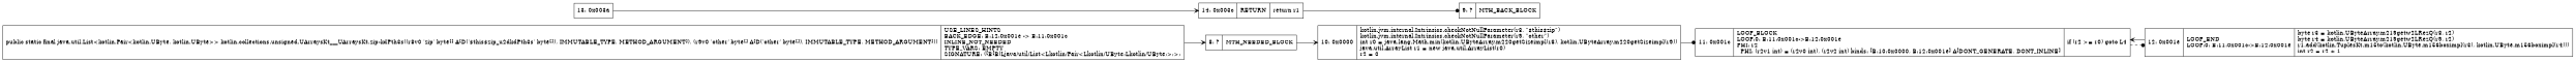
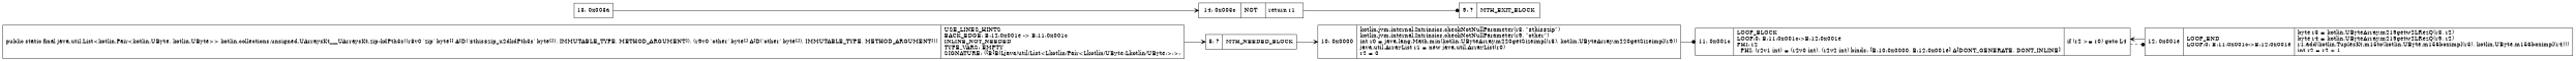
  digraph {
    rankdir=LR
    node [shape=record]
    edge [arrowhead=vee]
    n1 [label="{8\:\ ?|MTH_NEEDED_BLOCK\l}"]
    n2 [label="{10\:\ 0x0000|kotlin.jvm.internal.Intrinsics.checkNotNullParameter(r8, \"$this$zip\")\lkotlin.jvm.internal.Intrinsics.checkNotNullParameter(r9, \"other\")\lint r0 = java.lang.Math.min(kotlin.UByteArray.m220getSizeimpl(r8), kotlin.UByteArray.m220getSizeimpl(r9))\ljava.util.ArrayList r1 = new java.util.ArrayList(r0)\lr2 = 0\l}"]
    n3 [label="{11\:\ 0x001c|LOOP_BLOCK\lLOOP:0: B:11:0x001c\-\>B:12:0x001e\lPHI: r2 \l  PHI: (r2v1 int) = (r2v0 int), (r2v2 int) binds: [B:10:0x0000, B:12:0x001e] A[DONT_GENERATE, DONT_INLINE]\l|if (r2 \>= r0) goto L4\l}"]
    n4 [label="{12\:\ 0x001e|LOOP_END\lLOOP:0: B:11:0x001c\-\>B:12:0x001e\l|byte r3 = kotlin.UByteArray.m219getw2LRezQ(r8, r2)\lbyte r4 = kotlin.UByteArray.m219getw2LRezQ(r9, r2)\lr1.add(kotlin.TuplesKt.m15to(kotlin.UByte.m156boximpl(r3), kotlin.UByte.m156boximpl(r4)))\lint r2 = r2 + 1\l}"]
    n5 [label="{13\:\ 0x003a}"]
-   n6 [label="{14\:\ 0x003c|RETURN\l|return r1\l}"]
-   n7 [label="{9\:\ ?|MTH_BACK_BLOCK\l}"]
+   n6 [label="{14\:\ 0x003c|NOT\l|return r1\l}"]
+   n7 [label="{9\:\ ?|MTH_EXIT_BLOCK\l}"]
    n8 [label="{public static final java.util.List\<kotlin.Pair\<kotlin.UByte, kotlin.UByte\>\> kotlin.collections.unsigned.UArraysKt___UArraysKt.zip\-kdPth3s((r8v0 'zip' byte[] A[D('$this$zip_u2dkdPth3s' byte[]), IMMUTABLE_TYPE, METHOD_ARGUMENT]), (r9v0 'other' byte[] A[D('other' byte[]), IMMUTABLE_TYPE, METHOD_ARGUMENT]))  | USE_LINES_HINTS\lBACK_EDGE: B:12:0x001e \-\> B:11:0x001c\lINLINE_NOT_NEEDED\lTYPE_VARS: EMPTY\lSIGNATURE: ([B[B)Ljava\/util\/List\<Lkotlin\/Pair\<Lkotlin\/UByte;Lkotlin\/UByte;\>;\>;\l}"]
    n1 -> n2
    n2 -> n3 [arrowhead=dot]
    n3 -> n4 [arrowhead=dot style=dashed]
    n4 -> n3
    n5 -> n6
    n6 -> n7 [arrowhead=dot]
    n8 -> n1
  }
